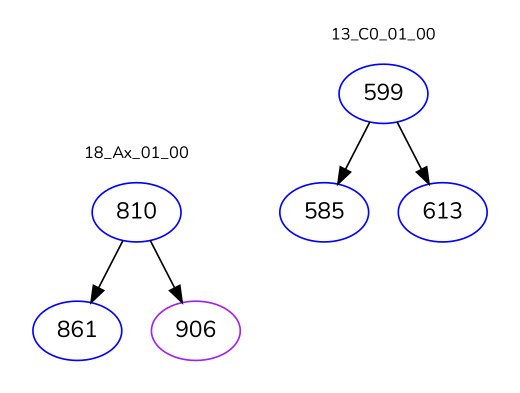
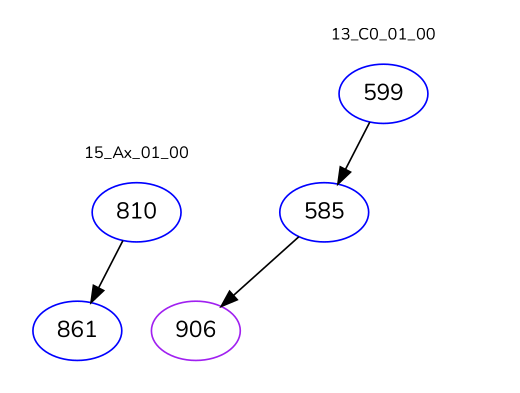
  digraph {
    fontname=Nunito
    node [color=blue fontname=Nunito]
    edge [color=black fontname=Nunito]
    n1 [label=810]
    n2 [label=861]
    n3 [color=purple label=906]
    n4 [label=599]
    n5 [label=585]
-   n6 [label=613]
    subgraph cluster_1 {
      color=white
      fontsize=10
-     label="18_Ax_01_00"
+     label="15_Ax_01_00"
      n1
      n2
      n3
    }
    subgraph cluster_2 {
      color=white
      fontsize=10
      label="13_C0_01_00"
      n4
      n5
-     n6
    }
    n1 -> n2
-   n1 -> n3
+   n5 -> n3
    n4 -> n5
-   n4 -> n6
  }
